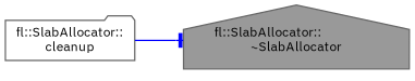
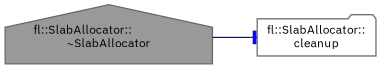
  digraph {
    rankdir=LR
    fontname="IBM Plex Sans"
    node [fontname="IBM Plex Sans" fontsize=10 style=filled]
    n1 [color=gray40 fillcolor=grey60 fontcolor=black height=0.2 label="fl::SlabAllocator::\l~SlabAllocator" shape=house width=0.4]
    n2 [color=grey40 fillcolor=white height=0.2 label="fl::SlabAllocator::\lcleanup" shape=folder width=0.4]
-   n2 -> n1 [color=blue fontname="IBM Plex Sans" fontsize=10 labelfontname=Helvetica labelfontsize=10 style=solid arrowhead=tee]
+   n1 -> n2 [color=blue fontname="IBM Plex Sans" fontsize=10 labelfontname=Helvetica labelfontsize=10 style=solid arrowhead=tee]
  }
